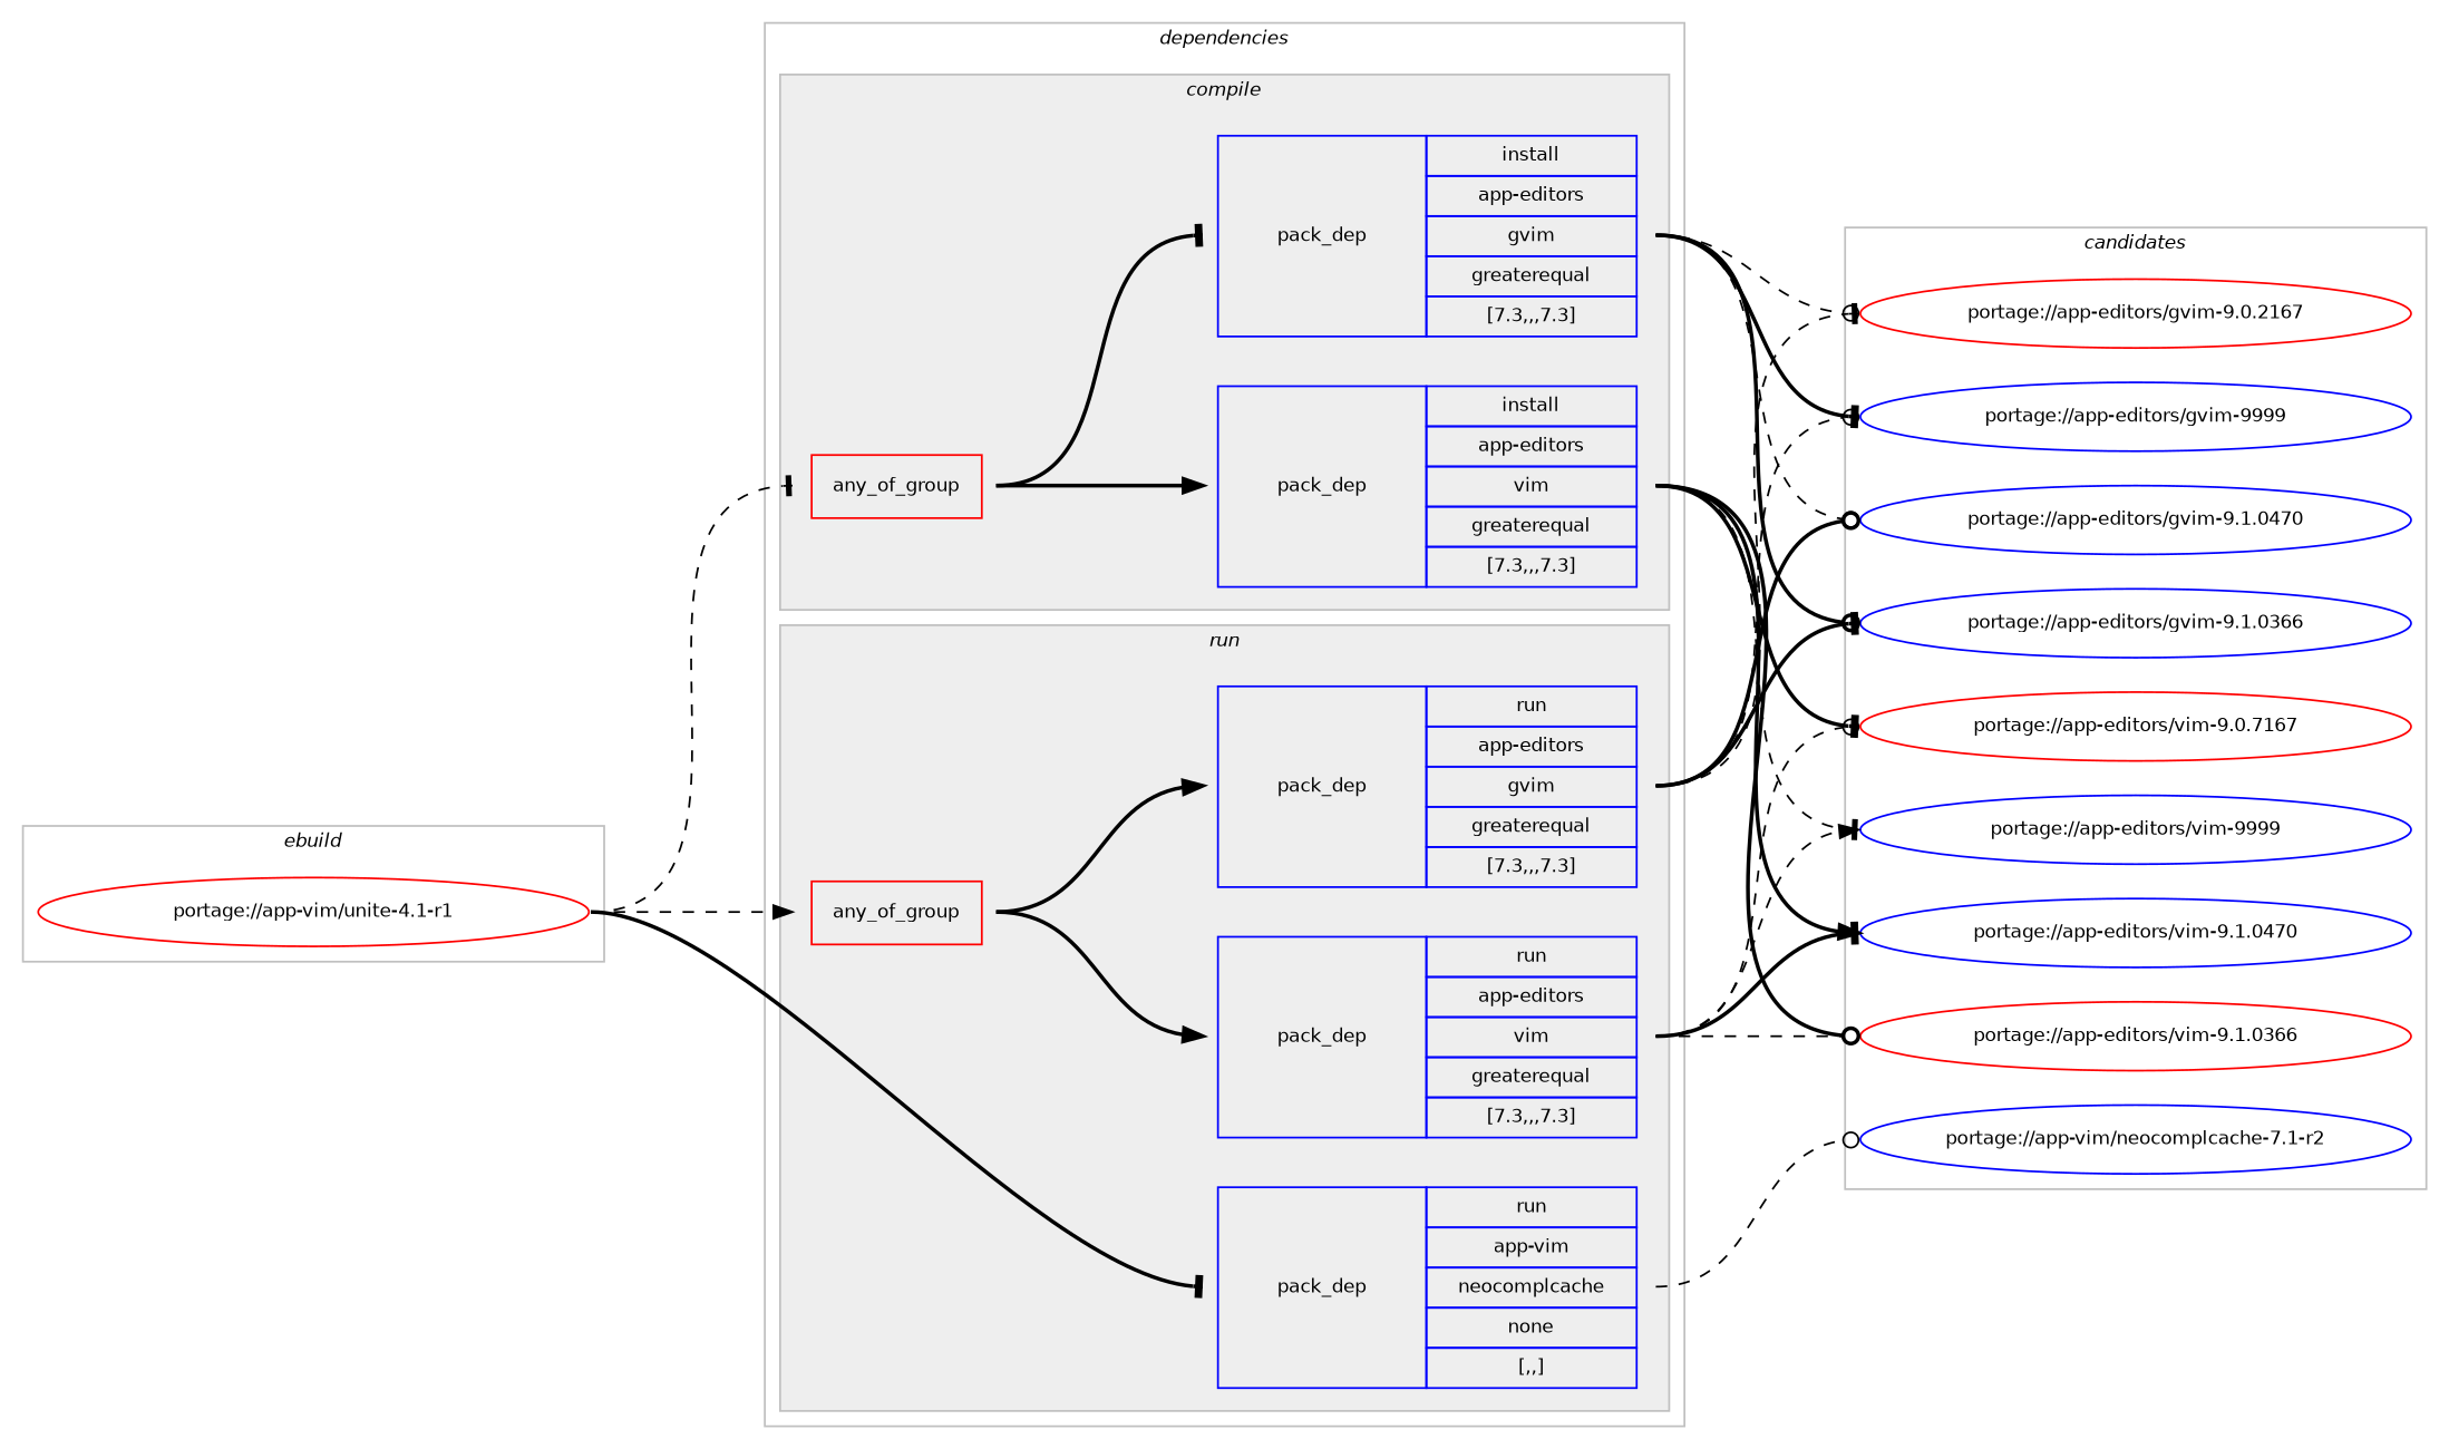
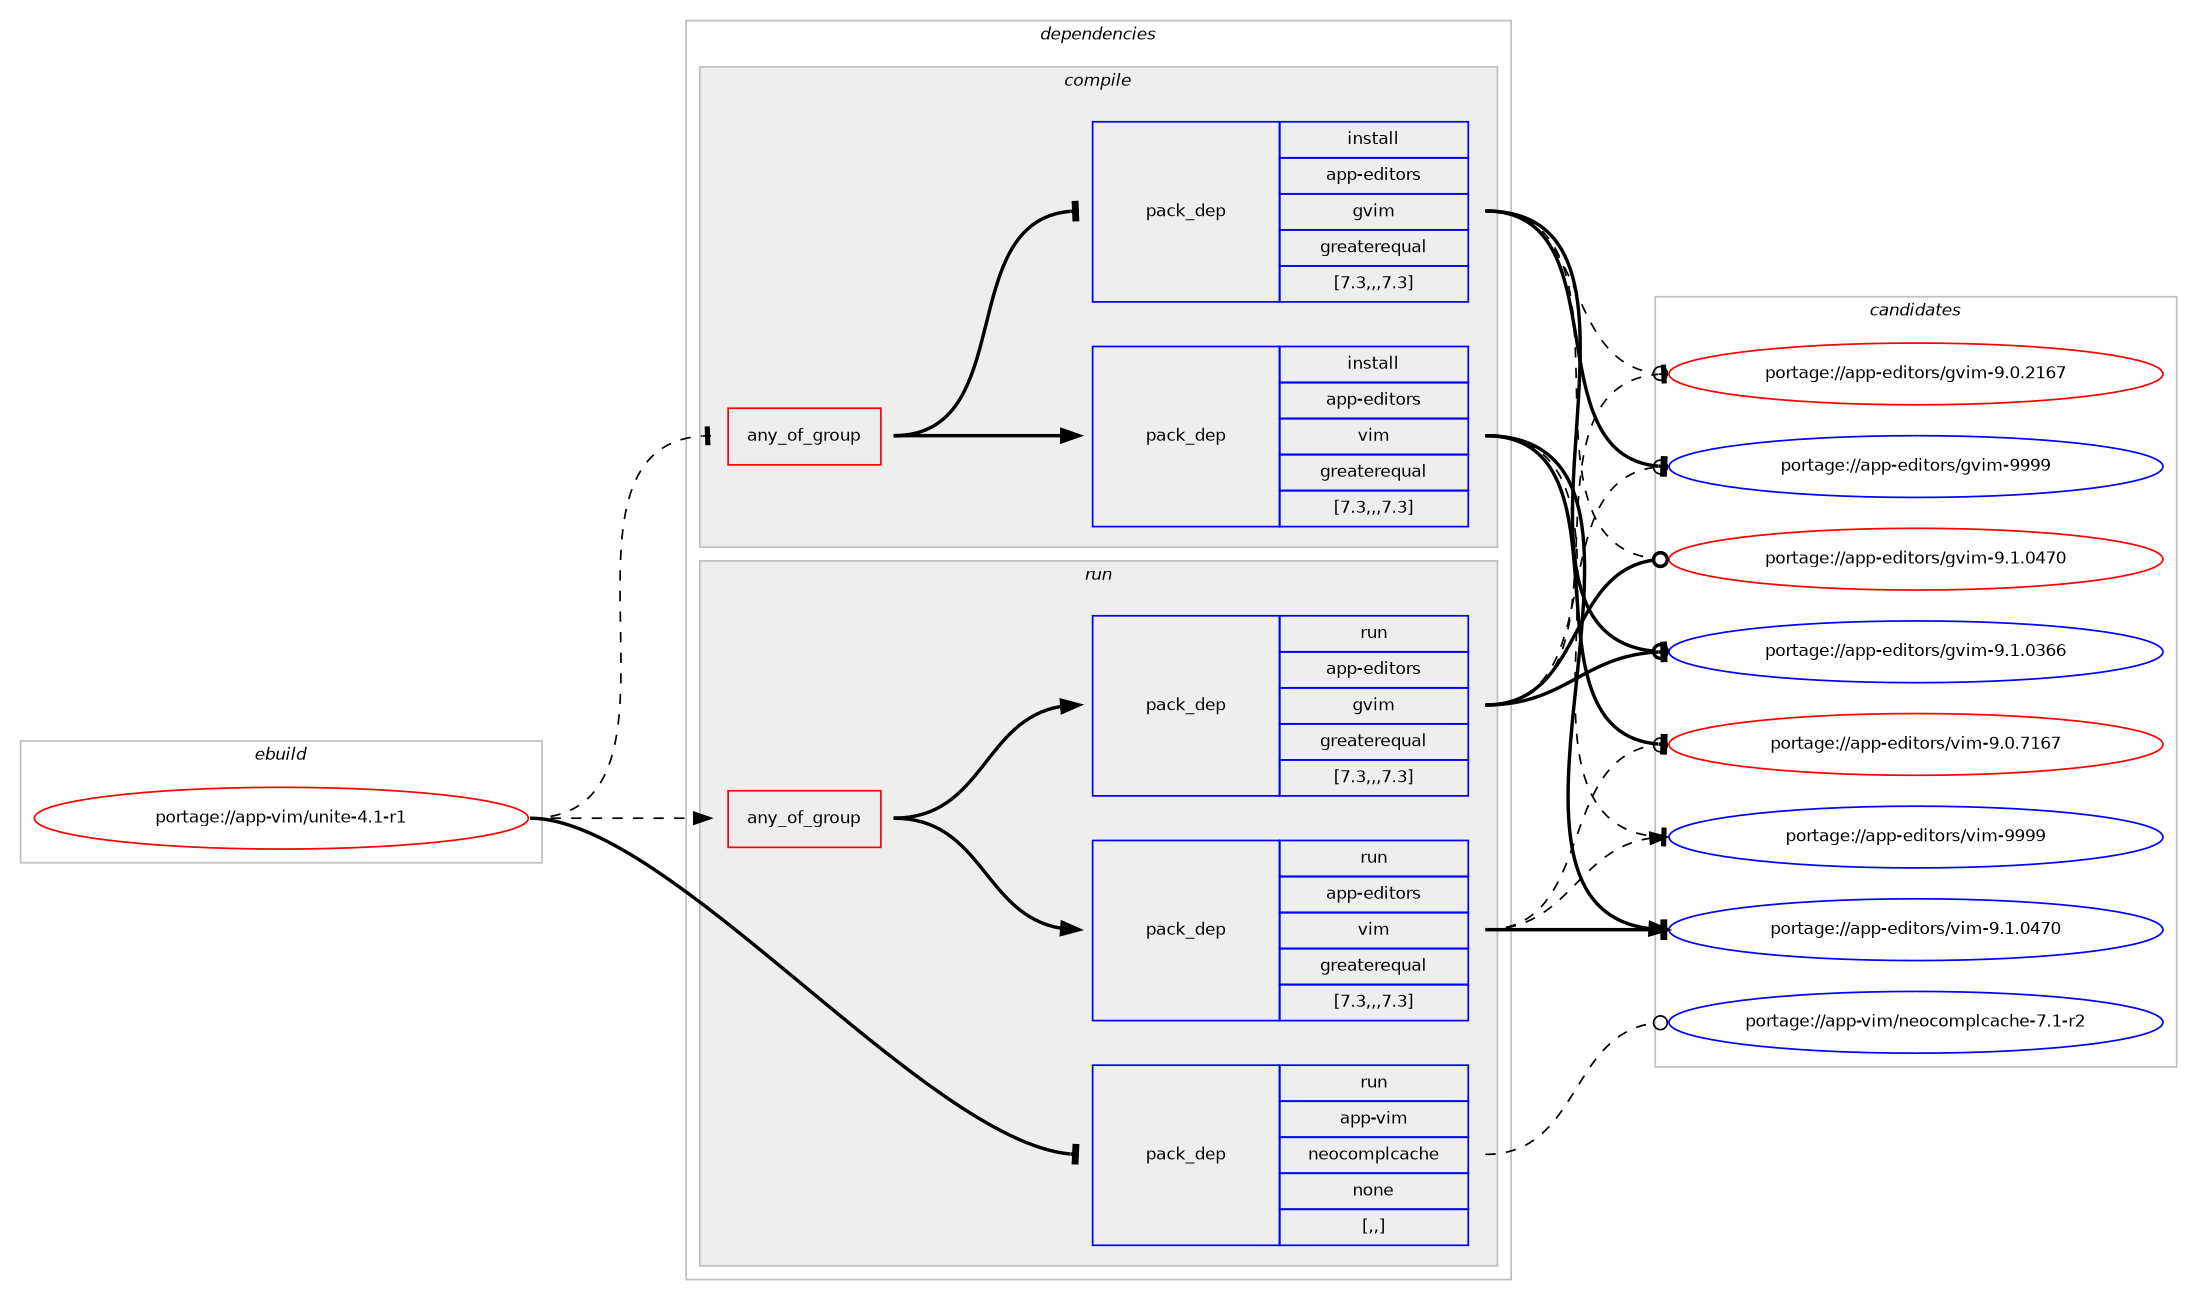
  digraph {
    compound=true
    concentrate=true
    fontname=Helvetica
    fontsize=10
    newrank=true
    rankdir=LR
    ranksep=1.5
    node [color=blue fontname=Helvetica fontsize=10]
    edge [arrowhead=tee headport=w style=bold tailport=e weight=100]
    n1 [color=red label="portage://app-vim/unite-4.1-r1" width=4]
    n2 [label=<<TABLE BORDER="0" CELLBORDER="1" CELLSPACING="0" CELLPADDING="4" WIDTH="220"><TR><TD ROWSPAN="6" CELLPADDING="30">pack_dep</TD></TR><TR><TD WIDTH="110">install</TD></TR><TR><TD>app-editors</TD></TR><TR><TD>vim</TD></TR><TR><TD>greaterequal</TD></TR><TR><TD>[7.3,,,7.3]</TD></TR></TABLE>> shape=none]
    n3 [label=<<TABLE BORDER="0" CELLBORDER="1" CELLSPACING="0" CELLPADDING="4" WIDTH="220"><TR><TD ROWSPAN="6" CELLPADDING="30">pack_dep</TD></TR><TR><TD WIDTH="110">install</TD></TR><TR><TD>app-editors</TD></TR><TR><TD>gvim</TD></TR><TR><TD>greaterequal</TD></TR><TR><TD>[7.3,,,7.3]</TD></TR></TABLE>> shape=none]
    n4 [color=red label=<<TABLE BORDER="0" CELLBORDER="1" CELLSPACING="0" CELLPADDING="4"><TR><TD CELLPADDING="10">any_of_group</TD></TR></TABLE>> shape=none]
    n5 [label=<<TABLE BORDER="0" CELLBORDER="1" CELLSPACING="0" CELLPADDING="4" WIDTH="220"><TR><TD ROWSPAN="6" CELLPADDING="30">pack_dep</TD></TR><TR><TD WIDTH="110">run</TD></TR><TR><TD>app-editors</TD></TR><TR><TD>vim</TD></TR><TR><TD>greaterequal</TD></TR><TR><TD>[7.3,,,7.3]</TD></TR></TABLE>> shape=none]
    n6 [label=<<TABLE BORDER="0" CELLBORDER="1" CELLSPACING="0" CELLPADDING="4" WIDTH="220"><TR><TD ROWSPAN="6" CELLPADDING="30">pack_dep</TD></TR><TR><TD WIDTH="110">run</TD></TR><TR><TD>app-editors</TD></TR><TR><TD>gvim</TD></TR><TR><TD>greaterequal</TD></TR><TR><TD>[7.3,,,7.3]</TD></TR></TABLE>> shape=none]
    n7 [color=red label=<<TABLE BORDER="0" CELLBORDER="1" CELLSPACING="0" CELLPADDING="4"><TR><TD CELLPADDING="10">any_of_group</TD></TR></TABLE>> shape=none]
    n8 [label=<<TABLE BORDER="0" CELLBORDER="1" CELLSPACING="0" CELLPADDING="4" WIDTH="220"><TR><TD ROWSPAN="6" CELLPADDING="30">pack_dep</TD></TR><TR><TD WIDTH="110">run</TD></TR><TR><TD>app-vim</TD></TR><TR><TD>neocomplcache</TD></TR><TR><TD>none</TD></TR><TR><TD>[,,]</TD></TR></TABLE>> shape=none]
    n9 [label="portage://app-editors/vim-9999" width=4]
    n10 [label="portage://app-editors/vim-9.1.0470" width=4]
-   n11 [color=red label="portage://app-editors/vim-9.1.0366" width=4]
    n12 [color=red label="portage://app-editors/vim-9.0.7167" width=4]
    n13 [label="portage://app-editors/gvim-9999" width=4]
-   n14 [label="portage://app-editors/gvim-9.1.0470" width=4]
+   n14 [color=red label="portage://app-editors/gvim-9.1.0470" width=4]
    n15 [label="portage://app-editors/gvim-9.1.0366" width=4]
    n16 [color=red label="portage://app-editors/gvim-9.0.2167" width=4]
    n17 [label="portage://app-vim/neocomplcache-7.1-r2" width=4]
    subgraph cluster_1 {
      color=gray
      label=<<i>ebuild</i>>
      n1
    }
    subgraph cluster_2 {
      color=gray
      label=<<i>dependencies</i>>
      subgraph cluster_3 {
        color=gray
        fillcolor="#eeeeee"
        label=<<i>compile</i>>
        style=filled
        subgraph sub_4 {
          color=gray
          fillcolor="#eeeeee"
          label=<<i>compile</i>>
          style=filled
          n4
          subgraph sub_5 {
            color=gray
            fillcolor="#eeeeee"
            label=<<i>compile</i>>
            style=filled
            n2
          }
          subgraph sub_6 {
            color=gray
            fillcolor="#eeeeee"
            label=<<i>compile</i>>
            style=filled
            n3
          }
        }
      }
      subgraph cluster_7 {
        color=gray
        fillcolor="#eeeeee"
        label=<<i>compile and run</i>>
        style=filled
      }
      subgraph cluster_8 {
        color=gray
        fillcolor="#eeeeee"
        label=<<i>run</i>>
        style=filled
        subgraph sub_9 {
          color=gray
          fillcolor="#eeeeee"
          label=<<i>run</i>>
          style=filled
          n7
          subgraph sub_10 {
            color=gray
            fillcolor="#eeeeee"
            label=<<i>run</i>>
            style=filled
            n5
          }
          subgraph sub_11 {
            color=gray
            fillcolor="#eeeeee"
            label=<<i>run</i>>
            style=filled
            n6
          }
        }
        subgraph sub_12 {
          color=gray
          fillcolor="#eeeeee"
          label=<<i>run</i>>
          style=filled
          n8
        }
      }
    }
    subgraph cluster_13 {
      color=gray
      label=<<i>candidates</i>>
      rank=same
      subgraph sub_14 {
        color=black
        label=<<i>candidates</i>>
        nodesep=1
        rank=same
        n9
        n10
-       n11
        n12
      }
      subgraph sub_15 {
        color=black
        label=<<i>candidates</i>>
        nodesep=1
        rank=same
        n13
        n14
        n15
        n16
      }
      subgraph sub_16 {
        color=black
        label=<<i>candidates</i>>
        nodesep=1
        rank=same
        n9
        n10
-       n11
        n12
      }
      subgraph sub_17 {
        color=black
        label=<<i>candidates</i>>
        nodesep=1
        rank=same
        n13
        n14
        n15
        n16
      }
      subgraph sub_18 {
        color=black
        label=<<i>candidates</i>>
        nodesep=1
        rank=same
        n17
      }
    }
    n1 -> n4 [style=dashed weight=20]
    n1 -> n7 [arrowhead=normal style=dashed weight=20]
    n1 -> n8 [weight=20]
    n2 -> n9 [style=dashed]
    n2 -> n10 [arrowhead=normal]
-   n2 -> n11 [arrowhead=odot]
    n2 -> n12
    n3 -> n13
    n3 -> n14 [arrowhead=odot style=dashed]
    n3 -> n15 [arrowhead=odot]
    n3 -> n16 [arrowhead=odot style=dashed]
    n4 -> n2 [arrowhead=normal weight=20]
    n4 -> n3 [weight=20]
    n5 -> n9 [arrowhead=normal style=dashed]
    n5 -> n10
-   n5 -> n11 [arrowhead=odot style=dashed]
    n5 -> n12 [arrowhead=odot style=dashed]
    n6 -> n13 [arrowhead=odot style=dashed]
    n6 -> n14 [arrowhead=odot]
    n6 -> n15
    n6 -> n16 [style=dashed]
    n7 -> n5 [arrowhead=normal weight=20]
    n7 -> n6 [arrowhead=normal weight=20]
    n8 -> n17 [arrowhead=odot style=dashed]
  }
